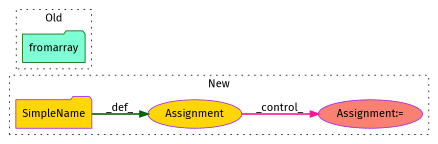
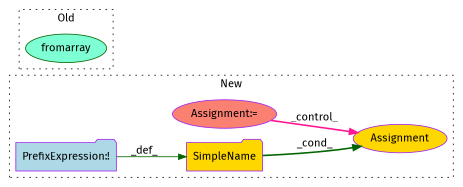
  digraph {
    fontname="Fira Sans"
    rankdir=LR
    node [color=purple fillcolor=gold fontname="Fira Sans" l=1 shape=ellipse style=filled]
    edge [color=darkgreen fontname="Fira Sans" style=bold]
    n1 [a=25 l="4,2" label=Assignment s="15035,15052"]
    n2 [a=7 fillcolor=salmon label="Assignment:=" s=15068]
    n3 [a=42 label=SimpleName shape=folder l=""]
-   n5 [a=32 color=darkgreen fillcolor=aquamarine l="10,1" label=fromarray s="14654,14670" shape=folder]
+   n4 [a=38 fillcolor=lightblue label="PrefixExpression:!" s=15039 shape=folder]
+   n5 [a=32 color=darkgreen fillcolor=aquamarine l="10,1" label=fromarray s="14654,14670"]
    subgraph cluster_1 {
      label=New
      style=dotted
      n1
      n2
      n3
+     n4
    }
    subgraph cluster_2 {
      label=Old
      style=dotted
      n5
    }
-   n1 -> n2 [color=deeppink label=_control_]
-   n3 -> n1 [label=_def_]
+   n2 -> n1 [color=deeppink label=_control_]
+   n3 -> n1 [label=_cond_]
+   n4 -> n3 [label=_def_ style=solid]
  }
